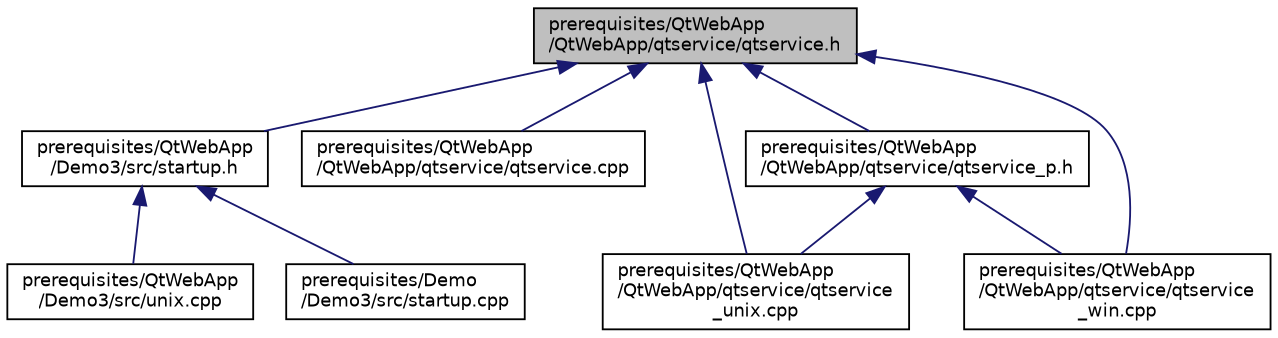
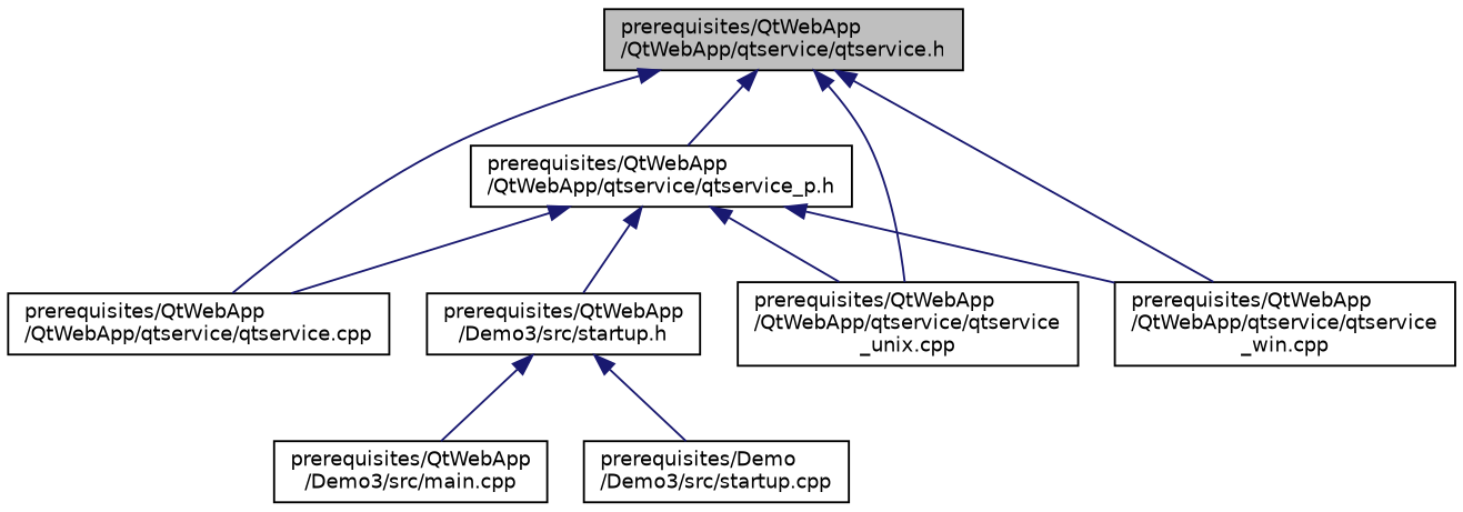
  digraph {
    node [color=black fillcolor=white fontname=Helvetica fontsize=10 shape=record style=filled]
    edge [color=midnightblue dir=back fontname=Helvetica fontsize=10 labelfontname=Helvetica labelfontsize=10 style=solid]
    n1 [fillcolor=grey75 fontcolor=black height=0.2 label="prerequisites/QtWebApp\l/QtWebApp/qtservice/qtservice.h" width=0.4]
    n2 [height=0.2 label="prerequisites/QtWebApp\l/Demo3/src/startup.h" width=0.4]
    n3 [height=0.2 label="prerequisites/QtWebApp\l/QtWebApp/qtservice/qtservice.cpp" width=0.4]
    n4 [height=0.2 label="prerequisites/QtWebApp\l/QtWebApp/qtservice/qtservice_p.h" width=0.4]
    n5 [height=0.2 label="prerequisites/QtWebApp\l/QtWebApp/qtservice/qtservice\l_unix.cpp" width=0.4]
    n6 [height=0.2 label="prerequisites/QtWebApp\l/QtWebApp/qtservice/qtservice\l_win.cpp" width=0.4]
-   n7 [height=0.2 label="prerequisites/QtWebApp\l/Demo3/src/unix.cpp" width=0.4]
+   n7 [height=0.2 label="prerequisites/QtWebApp\l/Demo3/src/main.cpp" width=0.4]
    n8 [height=0.2 label="prerequisites/Demo\l/Demo3/src/startup.cpp" width=0.4]
-   n1 -> n2
+   n4 -> n2
    n1 -> n3
    n1 -> n4
    n1 -> n5
    n1 -> n6
    n2 -> n7
    n2 -> n8
+   n4 -> n3
    n4 -> n5
    n4 -> n6
  }
